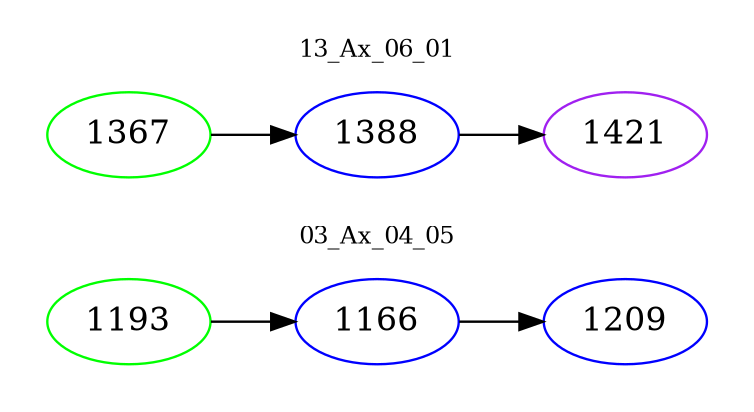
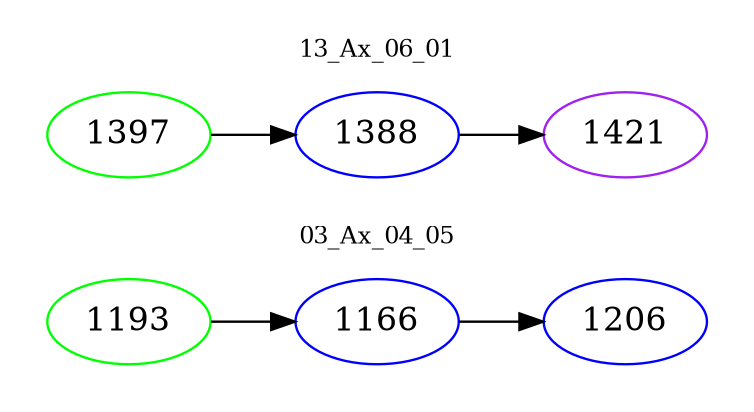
  digraph {
    rankdir=LR
    node [color=blue]
    edge [color=black]
    n1 [color=green label=1193]
    n2 [label=1166]
-   n3 [label=1209]
-   n4 [color=green label=1367]
+   n3 [label=1206]
+   n4 [color=green label=1397]
    n5 [label=1388]
    n6 [color=purple label=1421]
    subgraph cluster_1 {
      color=white
      fontsize=10
      label="03_Ax_04_05"
      n1
      n2
      n3
    }
    subgraph cluster_2 {
      color=white
      fontsize=10
      label="13_Ax_06_01"
      n4
      n5
      n6
    }
    n1 -> n2
    n2 -> n3
    n4 -> n5
    n5 -> n6
  }
